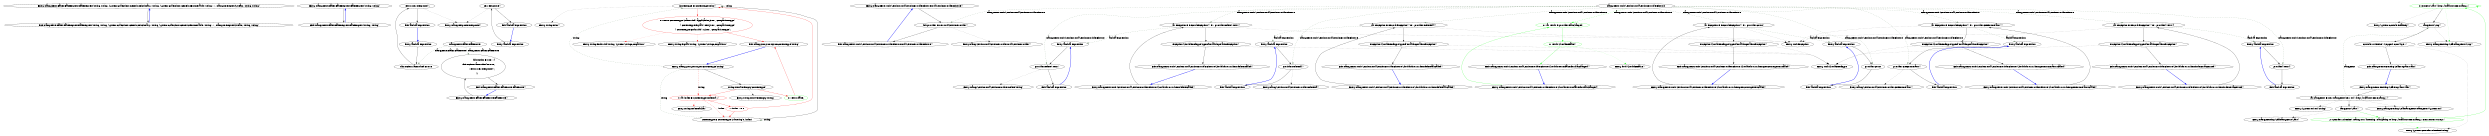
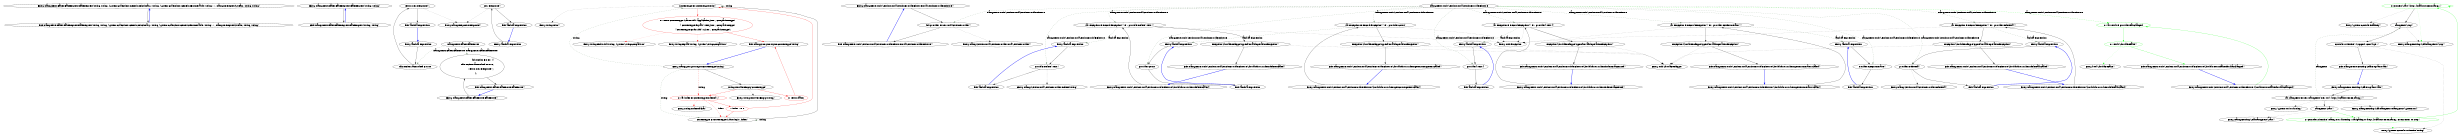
  digraph {
    node [cluster="lambda expression" file="NullSessionProviderFixture.cs" span="0-0"]
    edge [style=solid]
    n1 [cluster="Nancy.Tests.Fakes.FakeRequest.FakeRequest(string, string, System.Collections.Generic.IDictionary<string, System.Collections.Generic.IEnumerable<string>>, Nancy.IO.RequestStream, string, string)" file="FakeRequest.cs" label="Entry Nancy.Tests.Fakes.FakeRequest.FakeRequest(string, string, System.Collections.Generic.IDictionary<string, System.Collections.Generic.IEnumerable<string>>, Nancy.IO.RequestStream, string, string)" span="14-14"]
    n2 [cluster="Nancy.Tests.Fakes.FakeRequest.FakeRequest(string, string, System.Collections.Generic.IDictionary<string, System.Collections.Generic.IEnumerable<string>>, Nancy.IO.RequestStream, string, string)" file="FakeRequest.cs" label="Exit Nancy.Tests.Fakes.FakeRequest.FakeRequest(string, string, System.Collections.Generic.IDictionary<string, System.Collections.Generic.IEnumerable<string>>, Nancy.IO.RequestStream, string, string)" span="14-14"]
    n3 [cluster="Nancy.Tests.Fakes.FakeRequest.FakeRequest(string, string)" file="FakeRequest.cs" label="Entry Nancy.Tests.Fakes.FakeRequest.FakeRequest(string, string)" span="9-9"]
    n4 [cluster="Nancy.Tests.Fakes.FakeRequest.FakeRequest(string, string)" file="FakeRequest.cs" label="Exit Nancy.Tests.Fakes.FakeRequest.FakeRequest(string, string)" span="9-9"]
    n5 [cluster="Nancy.Response.Response()" file="NancyBootStrapperBase.cs" label="Entry Nancy.Response.Response()" span="12-12"]
    n6 [file="NancyBootStrapperBase.cs" label="Entry lambda expression" span="11-14"]
    n7 [file="NancyBootStrapperBase.cs" label="this.ActionWasInvoked = true" span="12-12"]
    n8 [file="NancyBootStrapperBase.cs" label="return new Response();" span="13-13"]
    n9 [file="NancyBootStrapperBase.cs" label="Entry lambda expression" span="9-9"]
    n10 [file="NancyBootStrapperBase.cs" label="new Response()" span="9-9"]
    n11 [file="NancyBootStrapperBase.cs" label="Exit lambda expression" span="9-9"]
    n12 [file="NancyBootStrapperBase.cs" label="Exit lambda expression" span="11-14"]
    n13 [cluster="Nancy.Tests.Fakes.FakeRoute.FakeRoute()" file="NancyBootStrapperBase.cs" label="Entry Nancy.Tests.Fakes.FakeRoute.FakeRoute()" span="8-8"]
    n14 [cluster="Nancy.Tests.Fakes.FakeRoute.FakeRoute()" file="NancyBootStrapperBase.cs" label="this.Action = x => {\r\n                this.ActionWasInvoked = true;\r\n                return new Response();\r\n            }" span="11-14"]
    n15 [cluster="Nancy.Tests.Fakes.FakeRoute.FakeRoute()" file="NancyBootStrapperBase.cs" label="Exit Nancy.Tests.Fakes.FakeRoute.FakeRoute()" span="8-8"]
    n16 [file="NancyBootStrapperBase.cs" label="Nancy.Tests.Fakes.FakeRoute" cluster="" span=""]
    n17 [cluster="string.Trim()" file="NancyHost.cs" label="Entry string.Trim()"]
    n18 [cluster="string.IsNullOrEmpty(string)" file="NancyHost.cs" label="Entry string.IsNullOrEmpty(string)"]
    n19 [cluster="string.IndexOf(char)" file="NancyHost.cs" label="Entry string.IndexOf(char)"]
    n20 [cluster="string.EndsWith(string, System.StringComparison)" file="NancyHost.cs" label="Entry string.EndsWith(string, System.StringComparison)"]
    n21 [cluster="string.Equals(string, System.StringComparison)" file="NancyHost.cs" label="Entry string.Equals(string, System.StringComparison)"]
    n22 [cluster="Nancy.Json.Json.IsJsonContentType(string)" file="NancyHost.cs" label="Entry Nancy.Json.Json.IsJsonContentType(string)" span="46-46"]
    n23 [cluster="Nancy.Json.Json.IsJsonContentType(string)" file="NancyHost.cs" label="string.IsNullOrEmpty(contentType)" span="48-48"]
    n24 [cluster="Nancy.Json.Json.IsJsonContentType(string)" color=red community=0 file="NancyHost.cs" label="2: var index = contentType.IndexOf(';')" span="53-53"]
    n25 [cluster="Nancy.Json.Json.IsJsonContentType(string)" file="NancyHost.cs" label="contentType = contentType.Substring(0, index)" span="57-57"]
    n26 [cluster="Nancy.Json.Json.IsJsonContentType(string)" file="NancyHost.cs" label="contentType = contentType.Trim()" span="60-60"]
-   n27 [cluster="Nancy.Json.Json.IsJsonContentType(string)" color=green community=0 file="NancyHost.cs" label="0: return false;" span="50-50"]
+   n27 [cluster="Nancy.Json.Json.IsJsonContentType(string)" color=red community=0 file="NancyHost.cs" label="0: return false;" span="50-50"]
    n28 [cluster="Nancy.Json.Json.IsJsonContentType(string)" color=red community=0 file="NancyHost.cs" label="1: index >= 0" span="55-55"]
    n29 [cluster="Nancy.Json.Json.IsJsonContentType(string)" color=red community=0 file="NancyHost.cs" label="0: return contentType.StartsWith(''application/json'', ComparisonType)\r\n                || contentType.Equals(''text/json'', ComparisonType)\r\n                || contentType.EndsWith(''+json'', ComparisonType);" span="62-64"]
    n30 [cluster="Nancy.Json.Json.IsJsonContentType(string)" file="NancyHost.cs" label="Exit Nancy.Json.Json.IsJsonContentType(string)" span="46-46"]
    n31 [cluster="Nancy.Tests.Unit.Sessions.NullSessionProviderFixture.NullSessionProviderFixture()" label="Entry Nancy.Tests.Unit.Sessions.NullSessionProviderFixture.NullSessionProviderFixture()" span="10-10"]
    n32 [cluster="Nancy.Tests.Unit.Sessions.NullSessionProviderFixture.NullSessionProviderFixture()" label="this.provider = new NullSessionProvider()" span="12-12"]
    n33 [cluster="Nancy.Tests.Unit.Sessions.NullSessionProviderFixture.NullSessionProviderFixture()" label="Exit Nancy.Tests.Unit.Sessions.NullSessionProviderFixture.NullSessionProviderFixture()" span="10-10"]
    n34 [cluster="Nancy.Session.NullSessionProvider.NullSessionProvider()" label="Entry Nancy.Session.NullSessionProvider.NullSessionProvider()" span="6-6"]
    n35 [cluster="Nancy.Tests.Unit.Sessions.NullSessionProviderFixture.Should_throw_when_get_enumerator_called()" label="Entry Nancy.Tests.Unit.Sessions.NullSessionProviderFixture.Should_throw_when_get_enumerator_called()" span="16-16"]
    n36 [cluster="Nancy.Tests.Unit.Sessions.NullSessionProviderFixture.Should_throw_when_get_enumerator_called()" label="var exception = Record.Exception(() => provider.GetEnumerator())" span="18-18"]
    n37 [cluster="Nancy.Tests.Unit.Sessions.NullSessionProviderFixture.Should_throw_when_get_enumerator_called()" label="exception.ShouldBeOfType(typeof(InvalidOperationException))" span="20-20"]
    n38 [cluster="Unk.Exception" label="Entry Unk.Exception" span=""]
    n39 [label="Entry lambda expression" span="18-18"]
    n40 [cluster="Nancy.Tests.Unit.Sessions.NullSessionProviderFixture.Should_throw_when_get_enumerator_called()" label="Exit Nancy.Tests.Unit.Sessions.NullSessionProviderFixture.Should_throw_when_get_enumerator_called()" span="16-16"]
    n41 [cluster="Unk.ShouldBeOfType" label="Entry Unk.ShouldBeOfType" span=""]
    n42 [label="provider.GetEnumerator()" span="18-18"]
-   n43 [cluster="Nancy.Session.NullSessionProvider.GetEnumerator()" label="Entry Nancy.Session.NullSessionProvider.GetEnumerator()" span="15-15"]
    n44 [cluster="Nancy.Tests.Unit.Sessions.NullSessionProviderFixture.Should_throw_when_delete_called()" label="Entry Nancy.Tests.Unit.Sessions.NullSessionProviderFixture.Should_throw_when_delete_called()" span="40-40"]
    n45 [cluster="Nancy.Tests.Unit.Sessions.NullSessionProviderFixture.Should_throw_when_delete_called()" label="var exception = Record.Exception(() => provider.Delete(''test''))" span="42-42"]
    n46 [cluster="Nancy.Tests.Unit.Sessions.NullSessionProviderFixture.Should_throw_when_delete_called()" label="exception.ShouldBeOfType(typeof(InvalidOperationException))" span="44-44"]
    n47 [label="Entry lambda expression" span="42-42"]
    n48 [cluster="Nancy.Tests.Unit.Sessions.NullSessionProviderFixture.Should_throw_when_delete_called()" label="Exit Nancy.Tests.Unit.Sessions.NullSessionProviderFixture.Should_throw_when_delete_called()" span="40-40"]
    n49 [label="provider.Delete(''test'')" span="42-42"]
    n50 [cluster="Nancy.Tests.Unit.Sessions.NullSessionProviderFixture.Should_throw_when_deleteall_called()" label="Entry Nancy.Tests.Unit.Sessions.NullSessionProviderFixture.Should_throw_when_deleteall_called()" span="32-32"]
    n51 [cluster="Nancy.Tests.Unit.Sessions.NullSessionProviderFixture.Should_throw_when_deleteall_called()" label="var exception = Record.Exception(() => provider.DeleteAll())" span="34-34"]
    n52 [cluster="Nancy.Tests.Unit.Sessions.NullSessionProviderFixture.Should_throw_when_deleteall_called()" label="exception.ShouldBeOfType(typeof(InvalidOperationException))" span="36-36"]
    n53 [label="Entry lambda expression" span="34-34"]
    n54 [cluster="Nancy.Tests.Unit.Sessions.NullSessionProviderFixture.Should_throw_when_deleteall_called()" label="Exit Nancy.Tests.Unit.Sessions.NullSessionProviderFixture.Should_throw_when_deleteall_called()" span="32-32"]
    n55 [label="provider.DeleteAll()" span="34-34"]
    n56 [cluster="Nancy.Session.NullSessionProvider.DeleteAll()" label="Entry Nancy.Session.NullSessionProvider.DeleteAll()" span="47-47"]
    n57 [cluster="Nancy.Tests.Unit.Sessions.NullSessionProviderFixture.Should_return_false_for_haschanged()" label="Entry Nancy.Tests.Unit.Sessions.NullSessionProviderFixture.Should_return_false_for_haschanged()" span="56-56"]
    n58 [cluster="Nancy.Tests.Unit.Sessions.NullSessionProviderFixture.Should_return_false_for_haschanged()" color=green community=0 label="0: var result = provider.HasChanged" span="58-58"]
    n59 [cluster="Nancy.Tests.Unit.Sessions.NullSessionProviderFixture.Should_return_false_for_haschanged()" color=green community=0 label="0: result.ShouldBeFalse()" span="60-60"]
    n60 [cluster="Nancy.Tests.Unit.Sessions.NullSessionProviderFixture.Should_return_false_for_haschanged()" label="Exit Nancy.Tests.Unit.Sessions.NullSessionProviderFixture.Should_return_false_for_haschanged()" span="56-56"]
    n61 [cluster="bool.ShouldBeFalse()" label="Entry bool.ShouldBeFalse()" span="75-75"]
    n62 [cluster="Nancy.Tests.Unit.Sessions.NullSessionProviderFixture.Should_throw_when_get_count_getter_called()" label="Entry Nancy.Tests.Unit.Sessions.NullSessionProviderFixture.Should_throw_when_get_count_getter_called()" span="24-24"]
    n63 [cluster="Nancy.Tests.Unit.Sessions.NullSessionProviderFixture.Should_throw_when_get_count_getter_called()" label="var exception = Record.Exception(() => provider.Count)" span="26-26"]
    n64 [cluster="Nancy.Tests.Unit.Sessions.NullSessionProviderFixture.Should_throw_when_get_count_getter_called()" label="exception.ShouldBeOfType(typeof(InvalidOperationException))" span="28-28"]
    n65 [label="Entry lambda expression" span="26-26"]
    n66 [cluster="Nancy.Tests.Unit.Sessions.NullSessionProviderFixture.Should_throw_when_get_count_getter_called()" label="Exit Nancy.Tests.Unit.Sessions.NullSessionProviderFixture.Should_throw_when_get_count_getter_called()" span="24-24"]
    n67 [label="provider.Count" span="26-26"]
    n68 [cluster="Nancy.Tests.Unit.Sessions.NullSessionProviderFixture.Should_throw_when_indexer_accessed()" label="Entry Nancy.Tests.Unit.Sessions.NullSessionProviderFixture.Should_throw_when_indexer_accessed()" span="48-48"]
    n69 [cluster="Nancy.Tests.Unit.Sessions.NullSessionProviderFixture.Should_throw_when_indexer_accessed()" label="var exception = Record.Exception(() => provider[''test''])" span="50-50"]
    n70 [cluster="Nancy.Tests.Unit.Sessions.NullSessionProviderFixture.Should_throw_when_indexer_accessed()" label="exception.ShouldBeOfType(typeof(InvalidOperationException))" span="52-52"]
    n71 [label="Entry lambda expression" span="50-50"]
    n72 [cluster="Nancy.Tests.Unit.Sessions.NullSessionProviderFixture.Should_throw_when_indexer_accessed()" label="Exit Nancy.Tests.Unit.Sessions.NullSessionProviderFixture.Should_throw_when_indexer_accessed()" span="48-48"]
    n73 [label="provider[''test'']" span="50-50"]
    n74 [label="Exit lambda expression" span="50-50"]
    n75 [label="Exit lambda expression" span="18-18"]
    n76 [label="Exit lambda expression" span="26-26"]
    n77 [label="Exit lambda expression" span="34-34"]
    n78 [label="Exit lambda expression" span="42-42"]
    n79 [cluster="Nancy.Session.NullSessionProvider.Delete(string)" label="Entry Nancy.Session.NullSessionProvider.Delete(string)" span="55-55"]
    n80 [label="Nancy.Tests.Unit.Sessions.NullSessionProviderFixture" cluster="" span=""]
    n81 [cluster="System.Console.ReadKey()" file="Program.cs" label="Entry System.Console.ReadKey()"]
    n82 [cluster="System.Uri.Uri(string)" file="Program.cs" label="Entry System.Uri.Uri(string)"]
    n83 [cluster="Nancy.Hosting.Self.NancyHost.Stop()" file="Program.cs" label="Entry Nancy.Hosting.Self.NancyHost.Stop()" span="53-53"]
    n84 [cluster="Nancy.Demo.Hosting.Self.Program.Main()" file="Program.cs" label="Entry Nancy.Demo.Hosting.Self.Program.Main()" span="7-7"]
    n85 [cluster="Nancy.Demo.Hosting.Self.Program.Main()" file="Program.cs" label="var nancyHost = new NancyHost(new Uri(''http://localhost:8888/nancy/''))" span="9-9"]
    n86 [cluster="Nancy.Demo.Hosting.Self.Program.Main()" file="Program.cs" label="nancyHost.Start()" span="10-10"]
    n87 [cluster="Nancy.Demo.Hosting.Self.Program.Main()" file="Program.cs" label="nancyHost.Stop()" span="15-15"]
    n88 [cluster="Nancy.Hosting.Self.NancyHost.NancyHost(System.Uri)" file="Program.cs" label="Entry Nancy.Hosting.Self.NancyHost.NancyHost(System.Uri)" span="29-29"]
    n89 [cluster="Nancy.Demo.Hosting.Self.Program.Main()" color=green community=0 file="Program.cs" label="2: Console.WriteLine(''Nancy now listening - navigating to http://localhost:8888/nancy/. Press enter to stop'')" span="14-14"]
    n90 [cluster="Nancy.Hosting.Self.NancyHost.Start()" file="Program.cs" label="Entry Nancy.Hosting.Self.NancyHost.Start()" span="44-44"]
    n91 [cluster="Nancy.Demo.Hosting.Self.Program.Main()" file="Program.cs" label="Console.WriteLine(''Stopped. Good bye!'')" span="17-17"]
    n92 [cluster="Nancy.Demo.Hosting.Self.Program.Main()" color=green community=0 file="Program.cs" label="0: Process.Start(''http://localhost:8888/nancy/'')" span="15-15"]
    n93 [cluster="System.Console.WriteLine(string)" file="Program.cs" label="Entry System.Console.WriteLine(string)"]
    n94 [cluster="Nancy.Demo.Hosting.Self.Program.Main()" file="Program.cs" label="Exit Nancy.Demo.Hosting.Self.Program.Main()" span="7-7"]
    n1 -> n2
    n2 -> n1 [color=blue style=bold]
    n3 -> n4
    n4 -> n3 [color=blue style=bold]
    n6 -> n7
    n7 -> n8
    n8 -> n5 [style=dotted]
    n8 -> n12
    n9 -> n10
    n10 -> n5 [style=dotted]
    n10 -> n11
    n11 -> n9 [color=blue style=bold]
    n12 -> n6 [color=blue style=bold]
    n13 -> n14
    n14 -> n15
    n15 -> n13 [color=blue style=bold]
    n16 -> n7 [color=darkseagreen4 label="Nancy.Tests.Fakes.FakeRoute" style=dashed]
    n16 -> n14 [color=darkseagreen4 label="Nancy.Tests.Fakes.FakeRoute" style=dashed]
    n22 -> n23
    n22 -> n24 [color=red label=string style=dashed]
    n22 -> n25 [color=darkseagreen4 label=string style=dashed]
    n22 -> n26 [color=darkseagreen4 label=string style=dashed]
    n23 -> n18 [style=dotted]
    n23 -> n24 [color=red]
    n23 -> n27 [color=red]
    n24 -> n19 [color=red style=dotted]
    n24 -> n25 [color=red label=index style=dashed]
    n24 -> n28 [color=red]
    n25 -> n25 [color=darkseagreen4 label=string style=dashed]
    n25 -> n26
    n26 -> n17 [style=dotted]
    n26 -> n26 [color=darkseagreen4 label=string style=dashed]
    n26 -> n29 [color=red]
    n27 -> n30 [color=red]
    n28 -> n25 [color=red]
    n28 -> n26 [color=red]
    n29 -> n20 [color=red style=dotted]
    n29 -> n21 [color=red style=dotted]
    n29 -> n30 [color=red]
    n30 -> n22 [color=blue style=bold]
    n31 -> n32
    n32 -> n33
    n32 -> n34 [style=dotted]
    n33 -> n31 [color=blue style=bold]
    n35 -> n36
    n36 -> n37
    n36 -> n38 [style=dotted]
    n36 -> n39 [color=darkseagreen4 label="lambda expression" style=dashed]
    n37 -> n40
    n37 -> n41 [style=dotted]
    n39 -> n42
    n40 -> n35 [color=blue style=bold]
-   n42 -> n43 [style=dotted]
    n42 -> n75
    n44 -> n45
    n45 -> n38 [style=dotted]
    n45 -> n46
    n45 -> n47 [color=darkseagreen4 label="lambda expression" style=dashed]
    n46 -> n41 [style=dotted]
    n46 -> n48
    n47 -> n49
    n48 -> n44 [color=blue style=bold]
    n49 -> n78
    n49 -> n79 [style=dotted]
    n50 -> n51
    n51 -> n38 [style=dotted]
    n51 -> n52
    n51 -> n53 [color=darkseagreen4 label="lambda expression" style=dashed]
    n52 -> n41 [style=dotted]
    n52 -> n54
    n53 -> n55
    n54 -> n50 [color=blue style=bold]
    n55 -> n56 [style=dotted]
    n55 -> n77
    n57 -> n58 [color=green]
    n58 -> n59 [color=green]
    n59 -> n60 [color=green]
    n59 -> n61 [color=green style=dotted]
    n60 -> n57 [color=blue style=bold]
    n62 -> n63
    n63 -> n38 [style=dotted]
    n63 -> n64
    n63 -> n65 [color=darkseagreen4 label="lambda expression" style=dashed]
    n64 -> n41 [style=dotted]
    n64 -> n66
    n65 -> n67
    n66 -> n62 [color=blue style=bold]
    n67 -> n76
    n68 -> n69
    n69 -> n38 [style=dotted]
    n69 -> n70
    n69 -> n71 [color=darkseagreen4 label="lambda expression" style=dashed]
    n70 -> n41 [style=dotted]
    n70 -> n72
    n71 -> n73
    n72 -> n68 [color=blue style=bold]
    n73 -> n74
    n74 -> n71 [color=blue style=bold]
    n75 -> n39 [color=blue style=bold]
    n76 -> n65 [color=blue style=bold]
    n77 -> n53 [color=blue style=bold]
    n78 -> n47 [color=blue style=bold]
    n80 -> n32 [color=darkseagreen4 label="Nancy.Tests.Unit.Sessions.NullSessionProviderFixture" style=dashed]
    n80 -> n36 [color=darkseagreen4 label="Nancy.Tests.Unit.Sessions.NullSessionProviderFixture" style=dashed]
    n80 -> n42 [color=darkseagreen4 label="Nancy.Tests.Unit.Sessions.NullSessionProviderFixture" style=dashed]
    n80 -> n45 [color=darkseagreen4 label="Nancy.Tests.Unit.Sessions.NullSessionProviderFixture" style=dashed]
    n80 -> n49 [color=darkseagreen4 label="Nancy.Tests.Unit.Sessions.NullSessionProviderFixture" style=dashed]
    n80 -> n51 [color=darkseagreen4 label="Nancy.Tests.Unit.Sessions.NullSessionProviderFixture" style=dashed]
    n80 -> n55 [color=darkseagreen4 label="Nancy.Tests.Unit.Sessions.NullSessionProviderFixture" style=dashed]
    n80 -> n58 [color=green label="Nancy.Tests.Unit.Sessions.NullSessionProviderFixture" style=dashed]
    n80 -> n63 [color=darkseagreen4 label="Nancy.Tests.Unit.Sessions.NullSessionProviderFixture" style=dashed]
    n80 -> n67 [color=darkseagreen4 label="Nancy.Tests.Unit.Sessions.NullSessionProviderFixture" style=dashed]
    n80 -> n69 [color=darkseagreen4 label="Nancy.Tests.Unit.Sessions.NullSessionProviderFixture" style=dashed]
    n80 -> n73 [color=darkseagreen4 label="Nancy.Tests.Unit.Sessions.NullSessionProviderFixture" style=dashed]
    n84 -> n85
    n85 -> n82 [style=dotted]
    n85 -> n86
    n85 -> n87 [color=darkseagreen4 label=nancyHost style=dashed]
    n85 -> n88 [style=dotted]
    n86 -> n89 [color=green]
    n86 -> n90 [style=dotted]
    n87 -> n83 [style=dotted]
    n87 -> n91
    n89 -> n92 [color=green]
    n89 -> n93 [color=green style=dotted]
    n91 -> n93 [style=dotted]
    n91 -> n94
    n92 -> n81 [style=dotted]
    n92 -> n83 [color=green style=dotted]
    n92 -> n87
    n92 -> n92 [color=green]
    n94 -> n84 [color=blue style=bold]
  }
